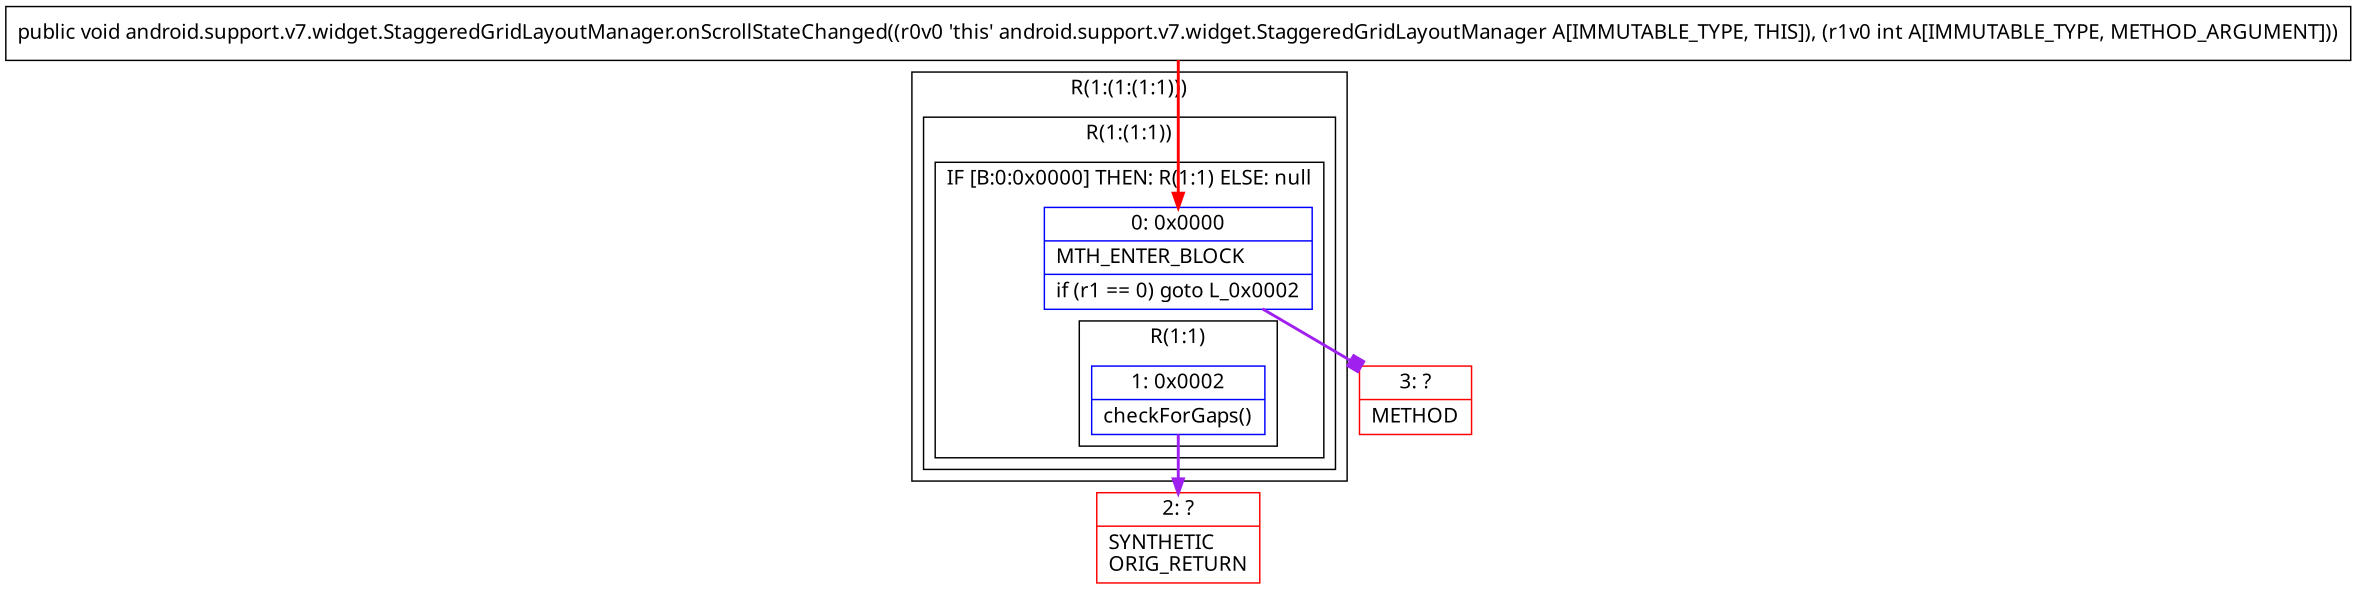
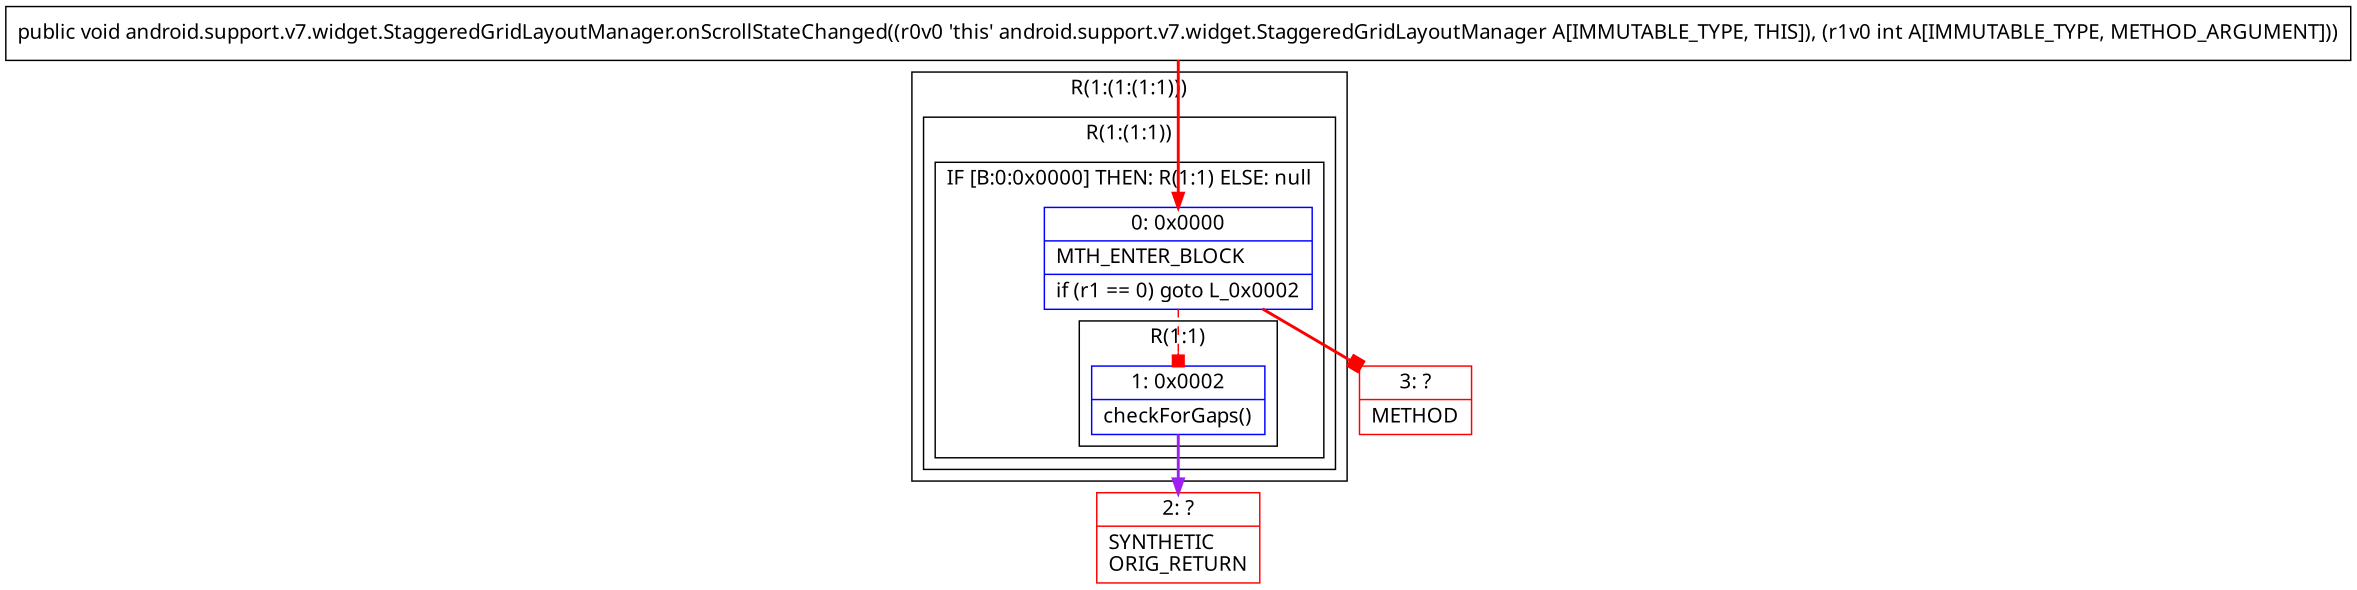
  digraph {
    fontname="Noto Sans"
    node [color=blue fontname="Noto Sans" shape=record]
    edge [arrowhead=normal color=purple fontname="Noto Sans" style=bold]
    n1 [label="{1\:\ 0x0002|checkForGaps()\l}"]
    n2 [label="{0\:\ 0x0000|MTH_ENTER_BLOCK\l|if (r1 == 0) goto L_0x0002\l}"]
    n3 [color=red label="{2\:\ ?|SYNTHETIC\lORIG_RETURN\l}"]
    n4 [color=red label="{3\:\ ?|METHOD\l}"]
    n5 [label="{public void android.support.v7.widget.StaggeredGridLayoutManager.onScrollStateChanged((r0v0 'this' android.support.v7.widget.StaggeredGridLayoutManager A[IMMUTABLE_TYPE, THIS]), (r1v0 int A[IMMUTABLE_TYPE, METHOD_ARGUMENT])) }" color=""]
    subgraph cluster_1 {
      label="R(1:(1:(1:1)))"
      subgraph cluster_2 {
        label="R(1:(1:1))"
        subgraph cluster_3 {
          label="IF [B:0:0x0000] THEN: R(1:1) ELSE: null"
          n2
          subgraph cluster_4 {
            label="R(1:1)"
            n1
          }
        }
      }
    }
    n1 -> n3
-   n2 -> n4 [arrowhead=box]
+   n2 -> n1 [arrowhead=box color=red style=dashed]
+   n2 -> n4 [arrowhead=box color=red]
    n5 -> n2 [color=red]
  }
